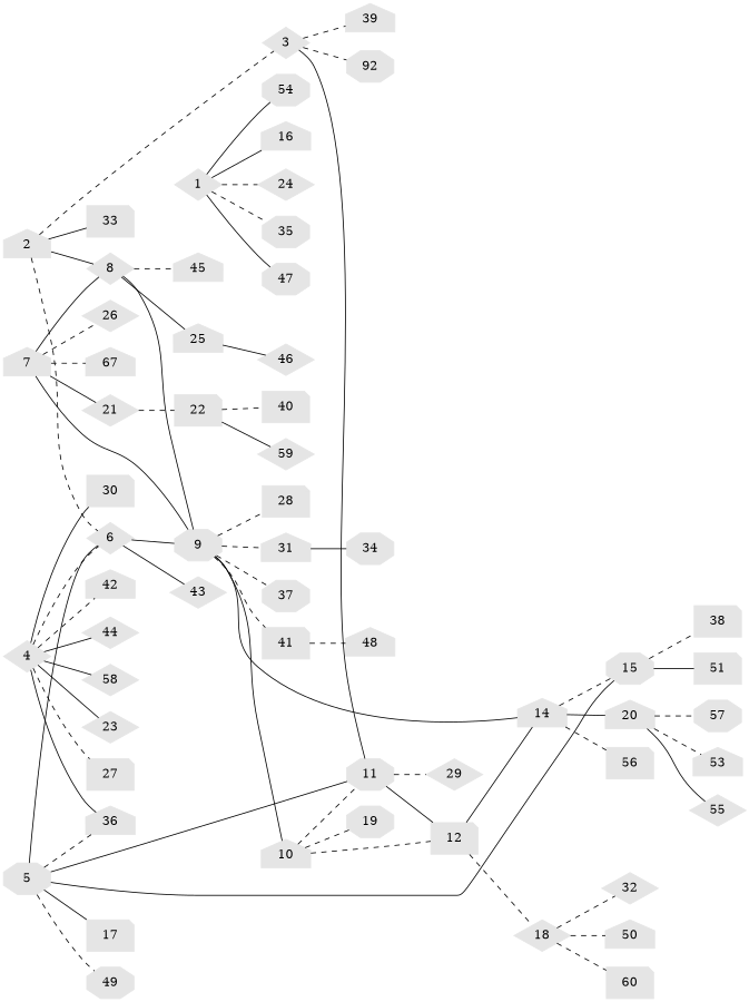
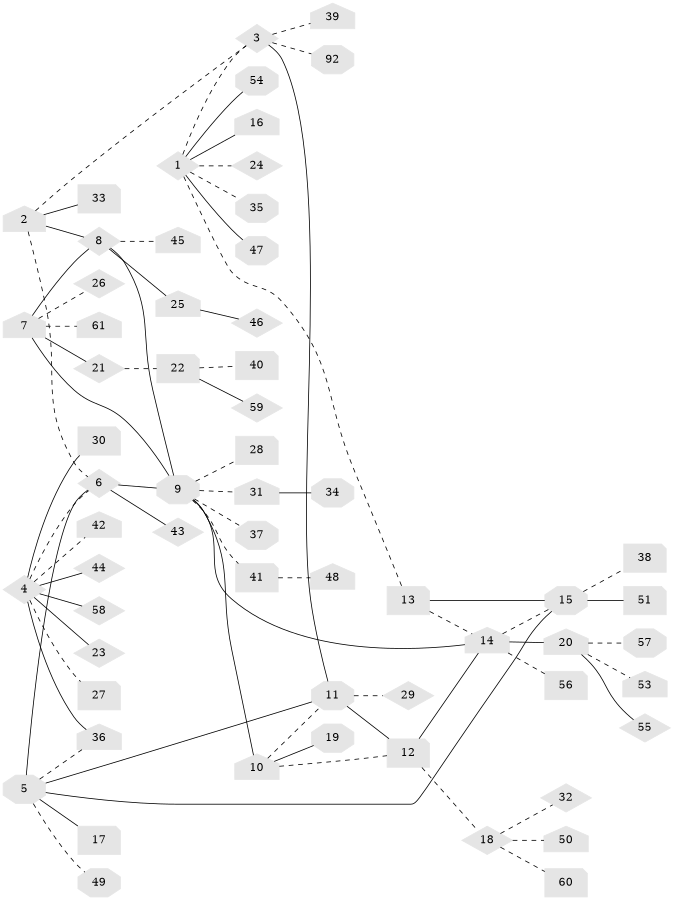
  graph {
    rankdir=LR
    node [color=gray90 shape=diamond style=filled]
    edge [style=dashed]
    1
    3
+   13 [shape=note]
    16 [shape=house]
    24
    35 [shape=octagon]
    47 [shape=octagon]
    54 [shape=octagon]
    2 [shape=house]
    6
    8
    33 [shape=note]
    11 [shape=octagon]
    39 [shape=house]
    n15 [label=92 shape=octagon]
    15 [shape=octagon]
    14 [shape=house]
    9 [shape=octagon]
    43
    25 [shape=house]
    45 [shape=house]
    12 [shape=note]
    29
    4
    23
    27 [shape=note]
    30 [shape=note]
    42 [shape=house]
    44
    58
    36 [shape=house]
    5 [shape=octagon]
    17 [shape=note]
    49 [shape=octagon]
    38 [shape=note]
    51 [shape=note]
    10 [shape=house]
    28 [shape=note]
    31 [shape=house]
    37 [shape=octagon]
    41 [shape=note]
    7 [shape=house]
    21
    26
-   61 [shape=house label=67]
+   61 [shape=house]
    22 [shape=note]
    46
    19 [shape=octagon]
    20 [shape=house]
    56 [shape=note]
    34 [shape=octagon]
    48 [shape=house]
    18
    32
    50 [shape=house]
    60 [shape=note]
    53 [shape=house]
    55
    57 [shape=octagon]
    40 [shape=note]
    59
+   1 -- 3
+   1 -- 13
    1 -- 16 [style=solid]
    1 -- 24
    1 -- 35
    1 -- 47 [style=solid]
    1 -- 54 [style=solid]
    3 -- 11 [style=solid]
    3 -- 39
    3 -- n15
+   13 -- 15 [style=solid]
+   13 -- 14
    2 -- 3
    2 -- 6
    2 -- 8 [style=solid]
    2 -- 33 [style=solid]
    6 -- 9 [style=solid]
    6 -- 43 [style=solid]
    8 -- 9 [style=solid]
    8 -- 25 [style=solid]
    8 -- 45
    11 -- 12 [style=solid]
    11 -- 29
    15 -- 38
    15 -- 51 [style=solid]
    14 -- 15
    14 -- 20 [style=solid]
    14 -- 56
    9 -- 14 [style=solid]
    9 -- 10 [style=solid]
    9 -- 28
    9 -- 31
    9 -- 37
    9 -- 41
    25 -- 46 [style=solid]
    12 -- 14 [style=solid]
    12 -- 18
    4 -- 6
    4 -- 23 [style=solid]
    4 -- 27
    4 -- 30 [style=solid]
    4 -- 42
    4 -- 44 [style=solid]
    4 -- 58 [style=solid]
    4 -- 36 [style=solid]
    5 -- 6 [style=solid]
    5 -- 11 [style=solid]
    5 -- 15 [style=solid]
    5 -- 36
    5 -- 17 [style=solid]
    5 -- 49
    10 -- 11
    10 -- 12
-   10 -- 19
+   10 -- 19 [style=solid]
    31 -- 34 [style=solid]
    41 -- 48
    7 -- 8 [style=solid]
    7 -- 9 [style=solid]
    7 -- 21 [style=solid]
    7 -- 26
    7 -- 61
    21 -- 22
    22 -- 40
    22 -- 59 [style=solid]
    20 -- 53
    20 -- 55 [style=solid]
    20 -- 57
    18 -- 32
    18 -- 50
    18 -- 60
  }
